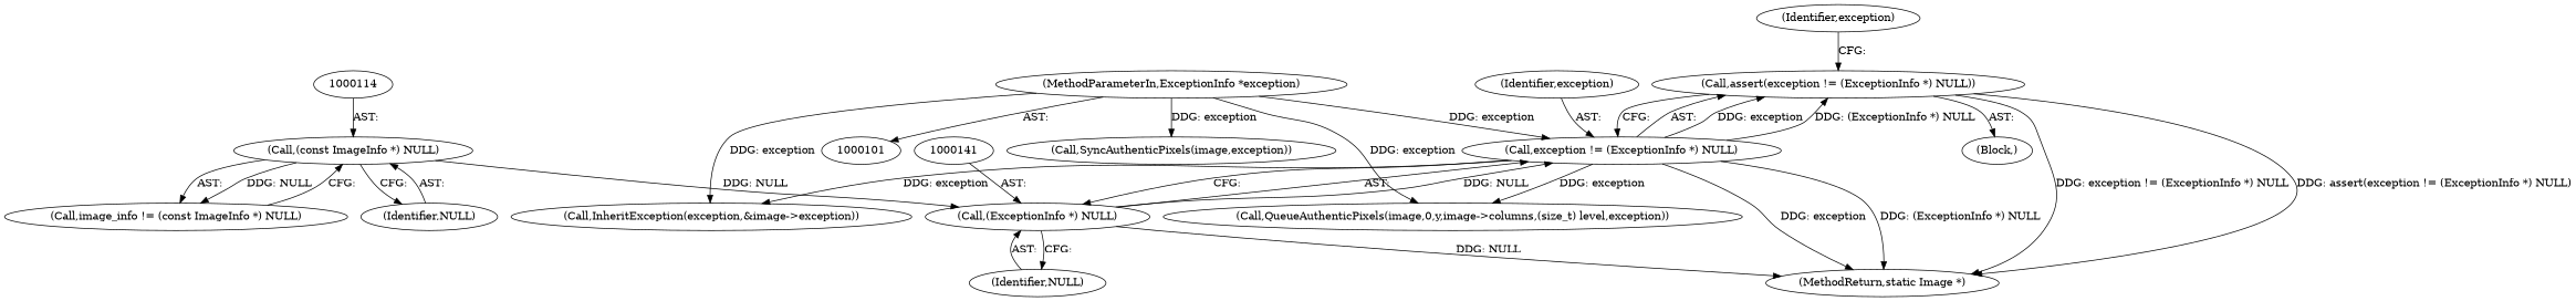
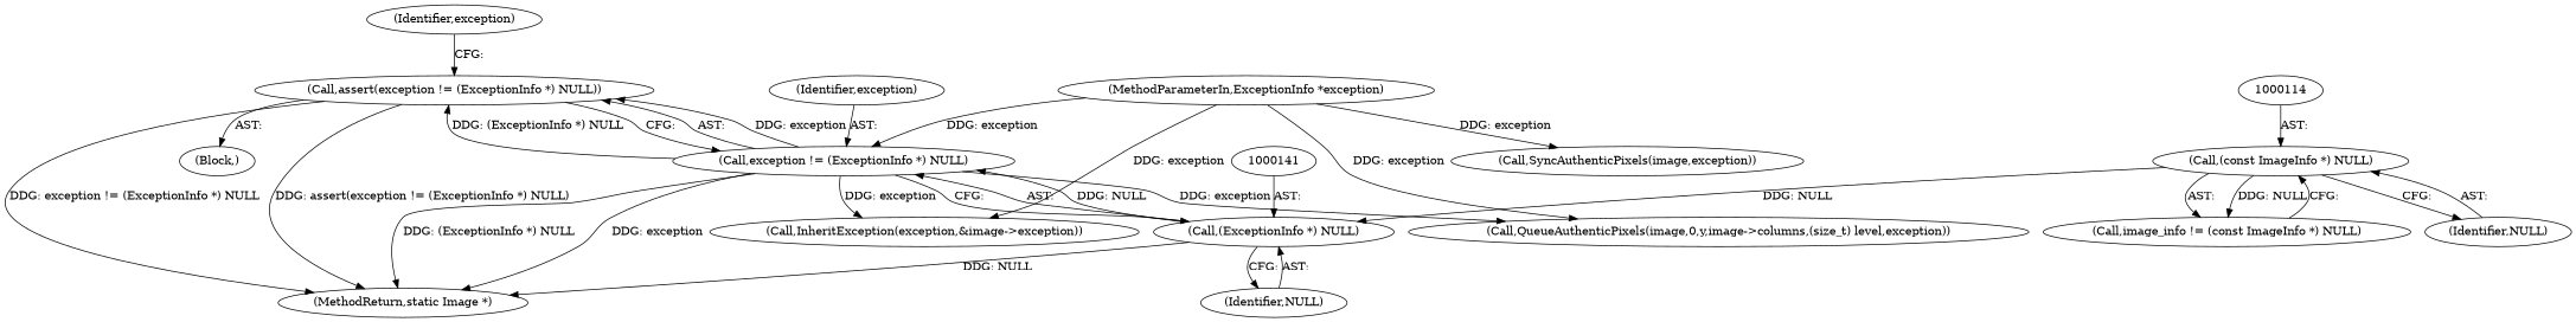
  digraph {
    n1 [label="(Call,assert(exception != (ExceptionInfo *) NULL))"]
    n2 [label="(Call,exception != (ExceptionInfo *) NULL)"]
    n3 [label="(Block,)"]
    n4 [label="(MethodReturn,static Image *)"]
    n5 [label="(Call,(ExceptionInfo *) NULL)"]
    n6 [label="(Call,InheritException(exception,&image->exception))"]
    n7 [label="(Call,QueueAuthenticPixels(image,0,y,image->columns,(size_t) level,exception))"]
    n8 [label="(Identifier,NULL)"]
    n9 [label="(MethodParameterIn,ExceptionInfo *exception)"]
    n10 [label="(Call,SyncAuthenticPixels(image,exception))"]
-   1000101
    n12 [label="(Call,(const ImageInfo *) NULL)"]
    n13 [label="(Call,image_info != (const ImageInfo *) NULL)"]
    n14 [label="(Identifier,NULL)"]
    n15 [label="(Identifier,exception)"]
    n16 [label="(Identifier,exception)"]
    1000141
    1000114
    n1 -> n2 [label="CFG: "]
    n1 -> n3 [label="AST: "]
    n1 -> n4 [label="DDG: exception != (ExceptionInfo *) NULL"]
    n1 -> n4 [label="DDG: assert(exception != (ExceptionInfo *) NULL)"]
    n2 -> n1 [label="AST: "]
    n2 -> n1 [label="DDG: exception"]
    n2 -> n1 [label="DDG: (ExceptionInfo *) NULL"]
    n2 -> n4 [label="DDG: exception"]
    n2 -> n4 [label="DDG: (ExceptionInfo *) NULL"]
    n2 -> n5 [label="CFG: "]
    n2 -> n6 [label="DDG: exception"]
    n2 -> n7 [label="DDG: exception"]
    n5 -> n2 [label="AST: "]
    n5 -> n2 [label="DDG: NULL"]
    n5 -> n4 [label="DDG: NULL"]
    n5 -> n8 [label="CFG: "]
    n8 -> n5 [label="AST: "]
    n9 -> n2 [label="DDG: exception"]
    n9 -> n6 [label="DDG: exception"]
    n9 -> n7 [label="DDG: exception"]
    n9 -> n10 [label="DDG: exception"]
-   n9 -> 1000101 [label="AST: "]
    n12 -> n5 [label="DDG: NULL"]
    n12 -> n13 [label="AST: "]
    n12 -> n13 [label="DDG: NULL"]
    n12 -> n14 [label="CFG: "]
    n13 -> n12 [label="CFG: "]
    n14 -> n12 [label="AST: "]
    n15 -> n2 [label="AST: "]
    n16 -> n1 [label="CFG: "]
    1000141 -> n5 [label="AST: "]
    1000114 -> n12 [label="AST: "]
  }
